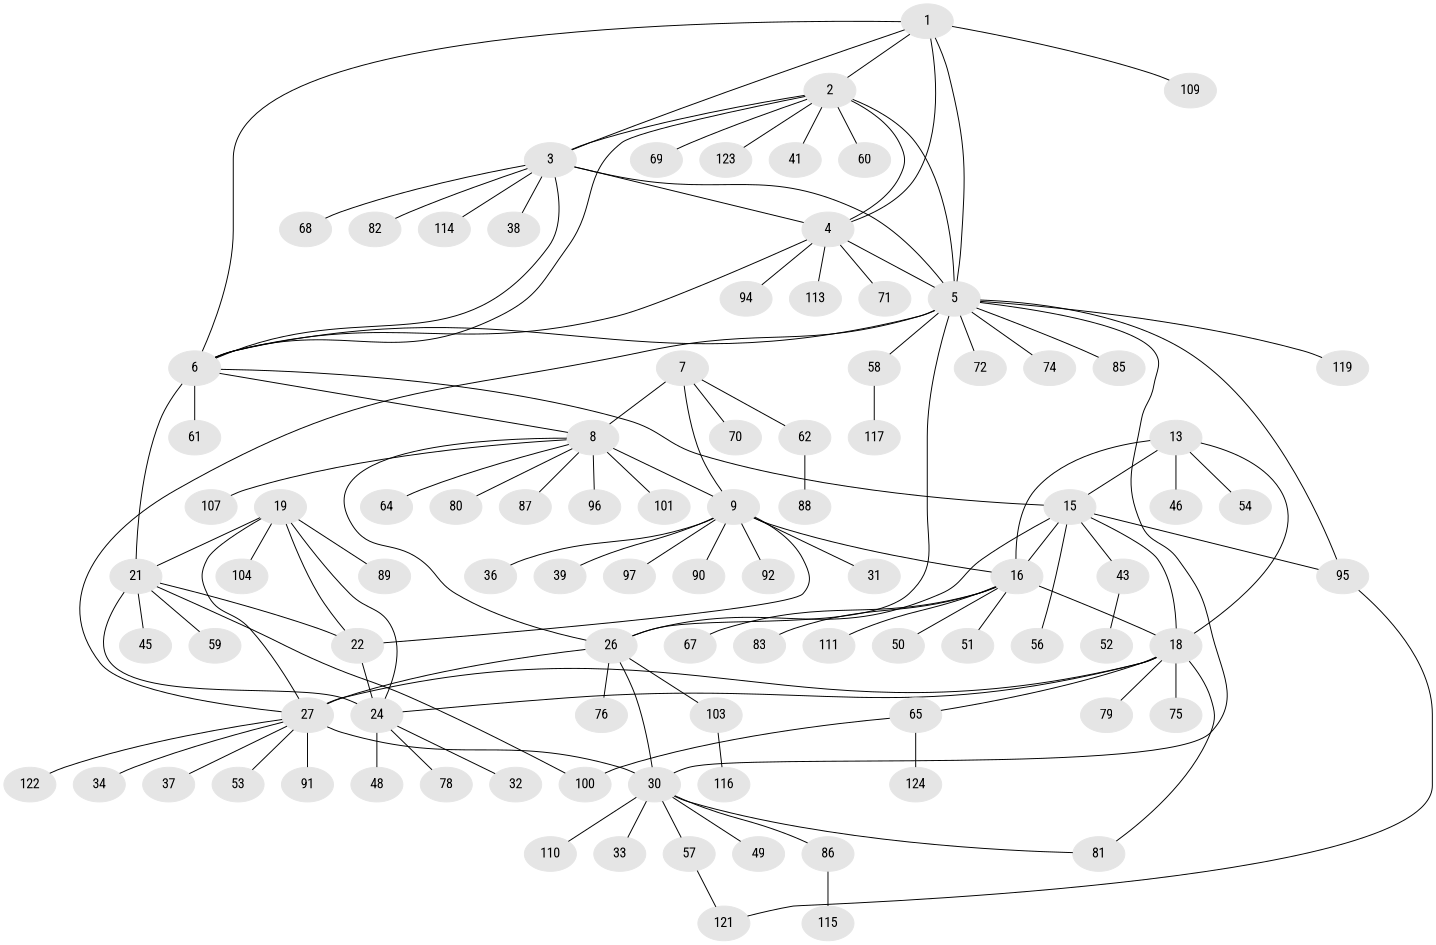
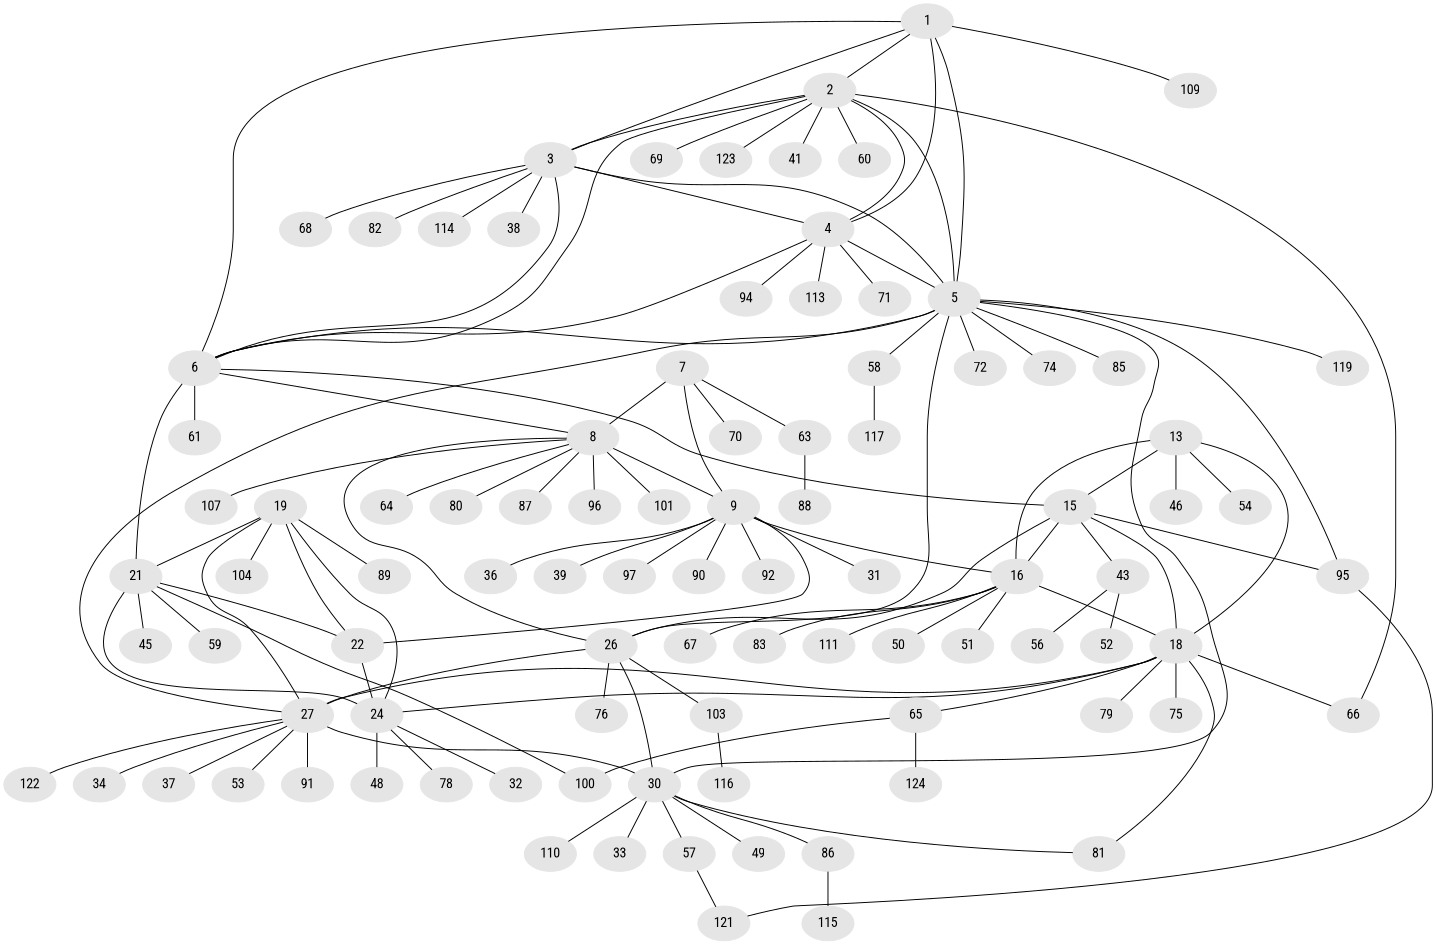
  graph {
    fontname="Roboto Condensed"
    node [color=gray90 fontname="Roboto Condensed" style=filled]
    edge [fontname="Roboto Condensed"]
    1 [super="+44"]
    2 [super="+35"]
    3 [super="+55"]
    4 [super="+99"]
    5 [super="+25"]
    6 [super="+102"]
    109
    41 [super="+47"]
    60
+   66
    69
    123
    38
    68
    82
    114
    71
    94
    113
    26 [super="+29"]
    27 [super="+28"]
    30 [super="+40"]
    58 [super="+84"]
    72
    74
    85
    95
    119
    8 [super="+11"]
    15 [super="+93"]
    21 [super="+23"]
    61
    76
    103
    34
    37
    53
    91
    122
    81
    33 [super="+105"]
    49
    57 [super="+73"]
    86 [super="+108"]
    110
    117
    121
    9 [super="+12"]
    64
    80
    87
    96
    101
    107
    16 [super="+17"]
    18 [super="+118"]
    43
    56 [super="+120"]
    22 [super="+62"]
    24 [super="+106"]
    45
    59
    100
    7 [super="+10"]
-   63 [label=62]
+   63
    70
    31
    36
    39
    n70 [label=97 super="+98"]
    90
    92
    88
    50
    51
    67
    83 [super="+112"]
    111
    13 [super="+14"]
    46
    54
    65 [super="+97"]
    75
    79
    52
    32
    48
    78
    124
    19 [super="+20"]
    89
    104
    116
    115
    1 -- 2
    1 -- 3
    1 -- 4
    1 -- 5
    1 -- 6
    1 -- 109
    2 -- 3
    2 -- 4
    2 -- 5
    2 -- 6
    2 -- 41
    2 -- 60
+   2 -- 66
    2 -- 69
    2 -- 123
    3 -- 4
    3 -- 5
    3 -- 6
    3 -- 38
    3 -- 68
    3 -- 82
    3 -- 114
    4 -- 5
    4 -- 6
    4 -- 71
    4 -- 94
    4 -- 113
    5 -- 6
    5 -- 26 [weight=2]
    5 -- 27 [weight=2]
    5 -- 30
    5 -- 58
    5 -- 72
    5 -- 74
    5 -- 85
    5 -- 95
    5 -- 119
    6 -- 8
    6 -- 15
    6 -- 21
    6 -- 61
    26 -- 27 [weight=4]
    26 -- 30 [weight=2]
    26 -- 76
    26 -- 103
    27 -- 30 [weight=2]
    27 -- 34
    27 -- 37
    27 -- 53
    27 -- 91
    27 -- 122
    30 -- 81
    30 -- 33
    30 -- 49
    30 -- 57
    30 -- 86
    30 -- 110
    58 -- 117
    95 -- 121
    8 -- 26
    8 -- 9 [weight=4]
    8 -- 64
    8 -- 80
    8 -- 87
    8 -- 96
    8 -- 101
    8 -- 107
    15 -- 26
    15 -- 95
    15 -- 16 [weight=2]
    15 -- 18
    15 -- 43
-   15 -- 56
+   43 -- 56
    21 -- 22 [weight=2]
    21 -- 24 [weight=2]
    21 -- 45
    21 -- 59
    21 -- 100
    103 -- 116
    57 -- 121
    86 -- 115
    9 -- 16
    9 -- 22
    9 -- 31
    9 -- 36
    9 -- 39
    9 -- n70
    9 -- 90
    9 -- 92
    16 -- 18 [weight=2]
    16 -- 50
    16 -- 51
    16 -- 67
    16 -- 83
    16 -- 111
+   18 -- 66
    18 -- 27
    18 -- 81
    18 -- 24
    18 -- 65
    18 -- 75
    18 -- 79
    43 -- 52
    22 -- 24
    24 -- 32
    24 -- 48
    24 -- 78
    7 -- 8 [weight=4]
    7 -- 9 [weight=4]
    7 -- 63
    7 -- 70
    63 -- 88
    13 -- 15 [weight=2]
    13 -- 16 [weight=4]
    13 -- 18 [weight=2]
    13 -- 46
    13 -- 54
    65 -- 100
    65 -- 124
    19 -- 27
    19 -- 21 [weight=4]
    19 -- 22 [weight=2]
    19 -- 24 [weight=2]
    19 -- 89
    19 -- 104
  }
